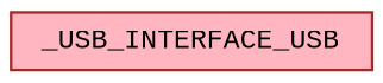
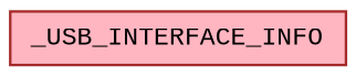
  digraph {
    rankdir=LR
    fontname="Liberation Mono"
-   n1 [color=brown fillcolor=lightpink fontname="Liberation Mono" fontsize=10 height=0.2 label=_USB_INTERFACE_USB shape=record style=filled width=0.4]
+   n1 [color=brown fillcolor=lightpink fontname="Liberation Mono" fontsize=10 height=0.2 label=_USB_INTERFACE_INFO shape=record style=filled width=0.4]
  }
